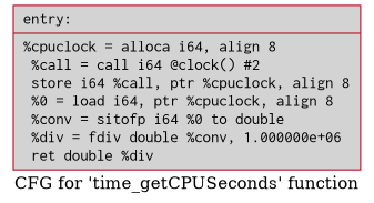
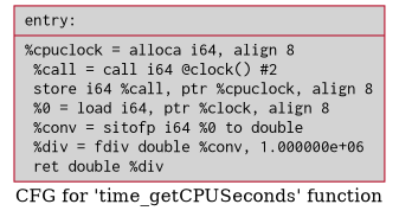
  digraph {
    label="CFG for 'time_getCPUSeconds' function"
-   n1 [color="#b70d28ff" fillcolor=lightgrey fontname=Courier label="{entry:\l|  %cpuclock = alloca i64, align 8\l  %call = call i64 @clock() #2\l  store i64 %call, ptr %cpuclock, align 8\l  %0 = load i64, ptr %cpuclock, align 8\l  %conv = sitofp i64 %0 to double\l  %div = fdiv double %conv, 1.000000e+06\l  ret double %div\l}" shape=record style=filled]
+   n1 [color="#b70d28ff" fillcolor=lightgrey fontname=Courier label="{entry:\l|  %cpuclock = alloca i64, align 8\l  %call = call i64 @clock() #2\l  store i64 %call, ptr %cpuclock, align 8\l  %0 = load i64, ptr %clock, align 8\l  %conv = sitofp i64 %0 to double\l  %div = fdiv double %conv, 1.000000e+06\l  ret double %div\l}" shape=record style=filled]
  }
